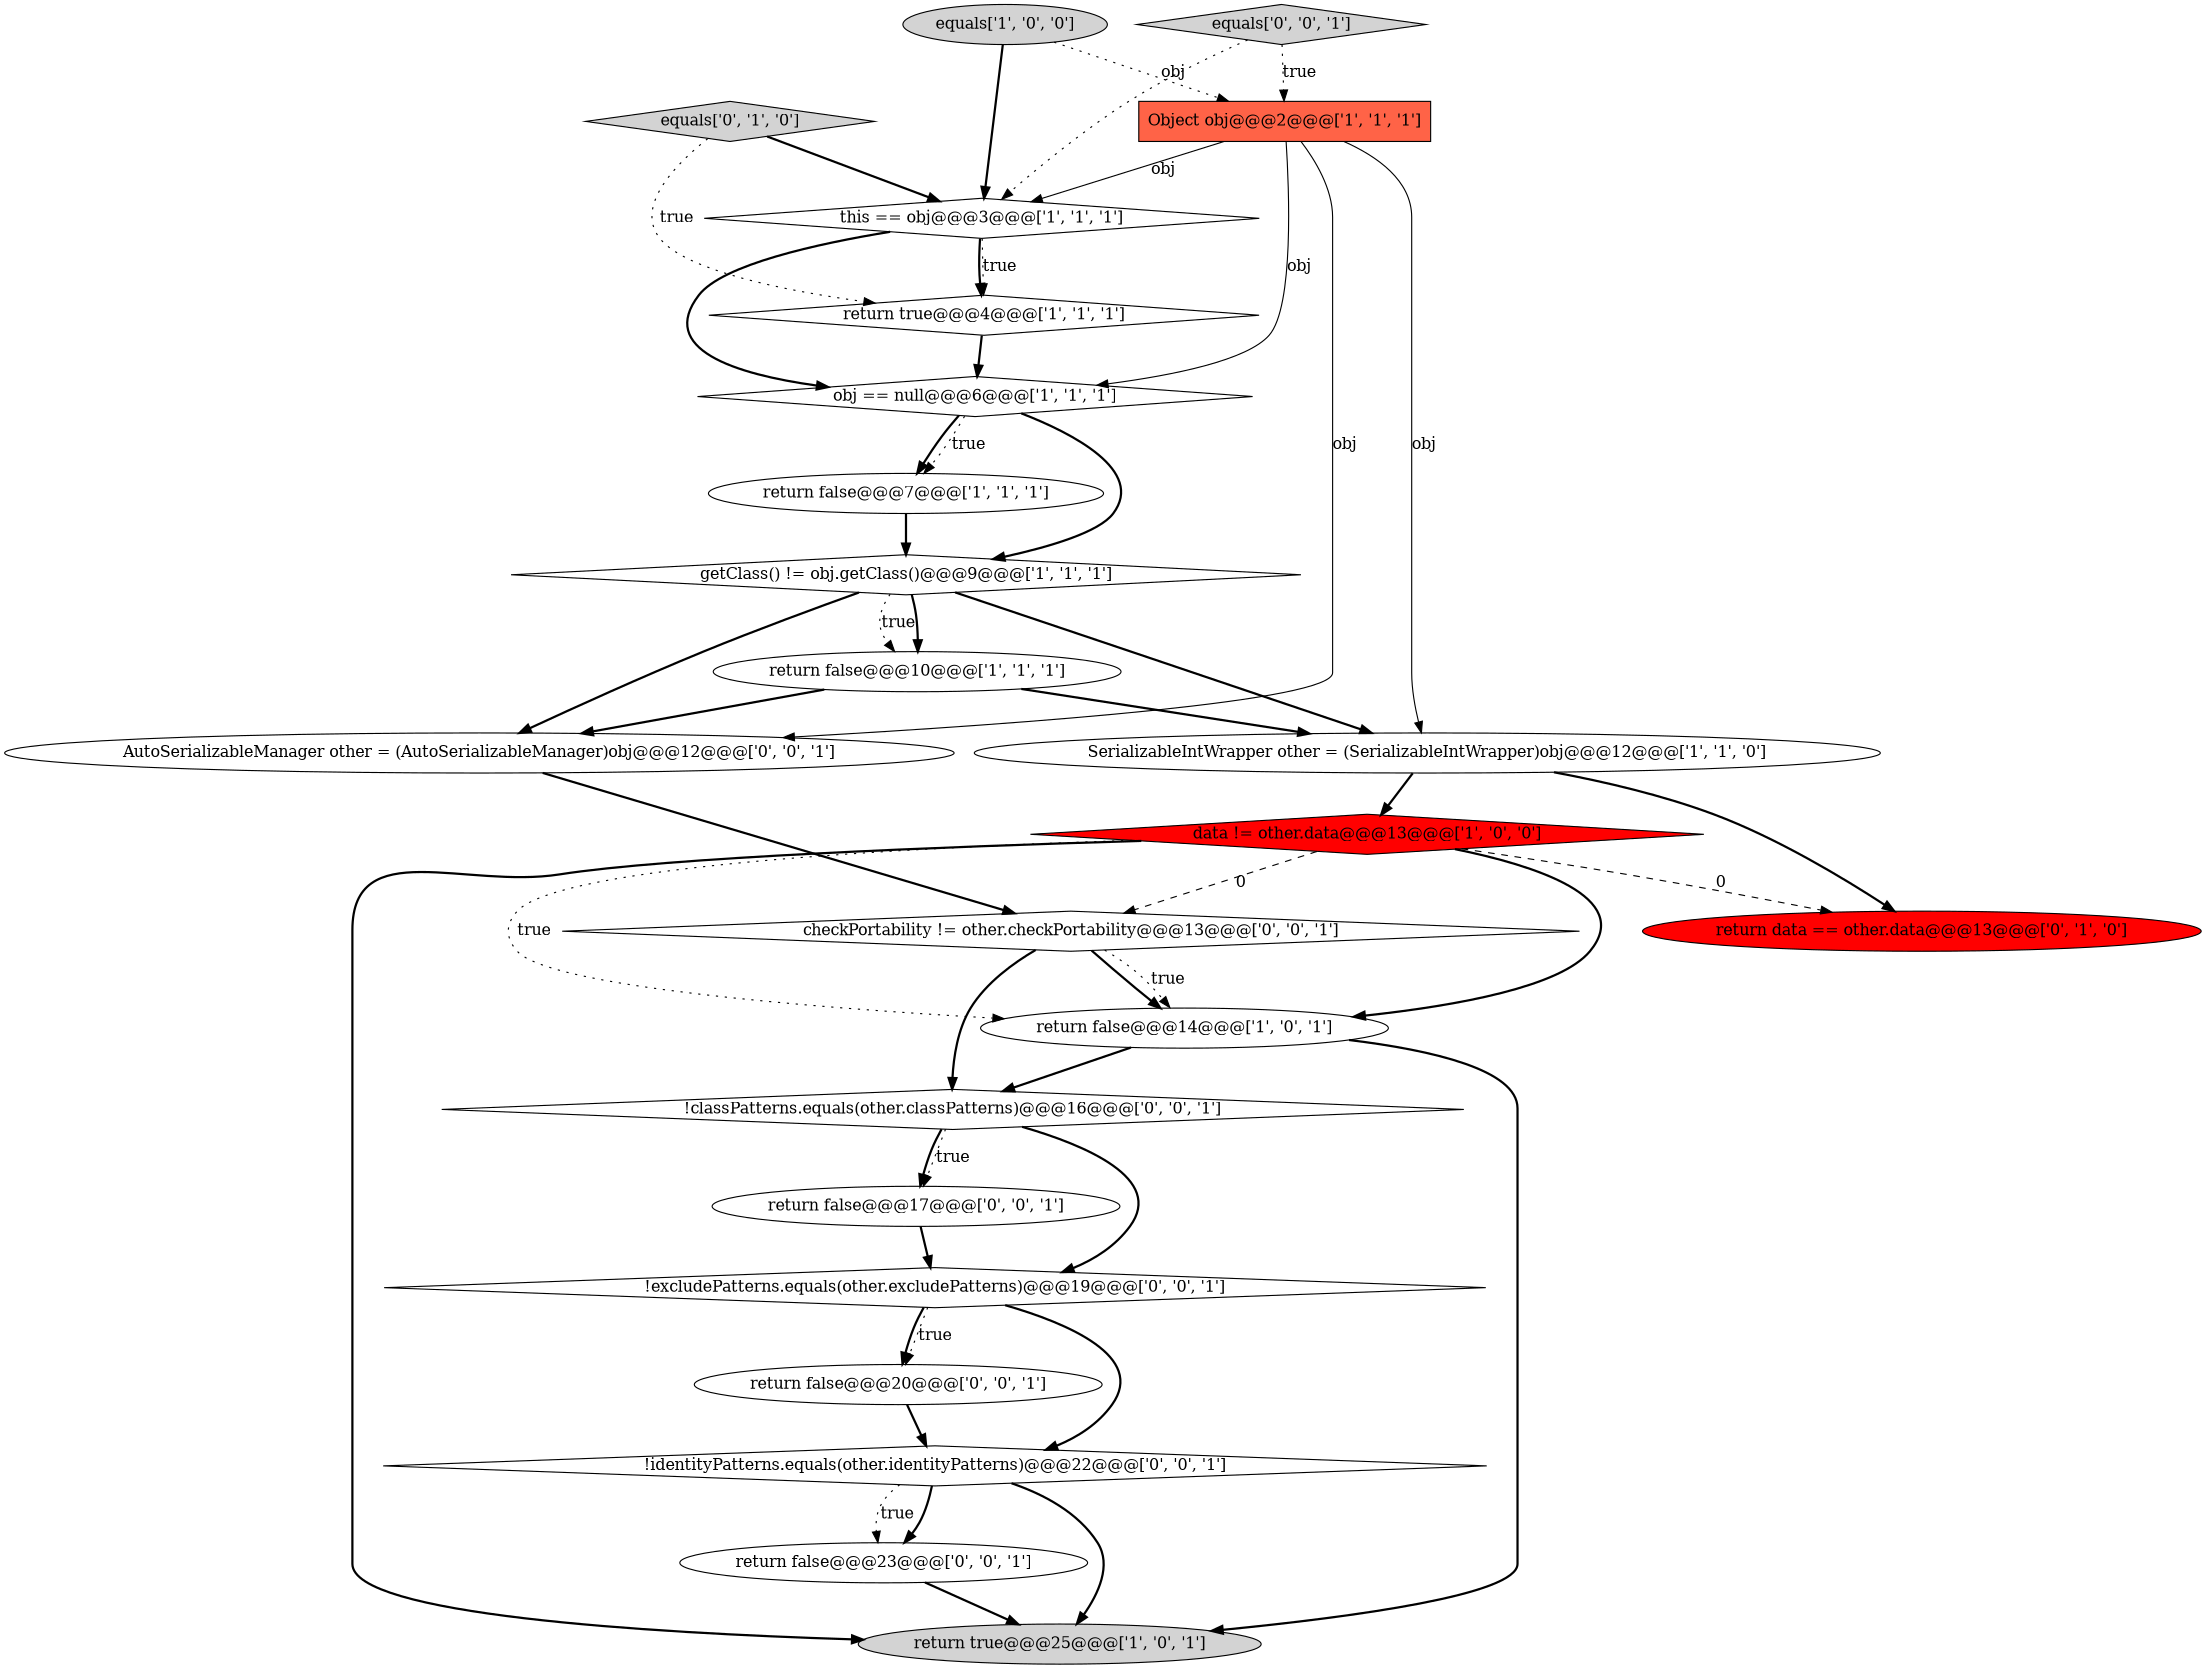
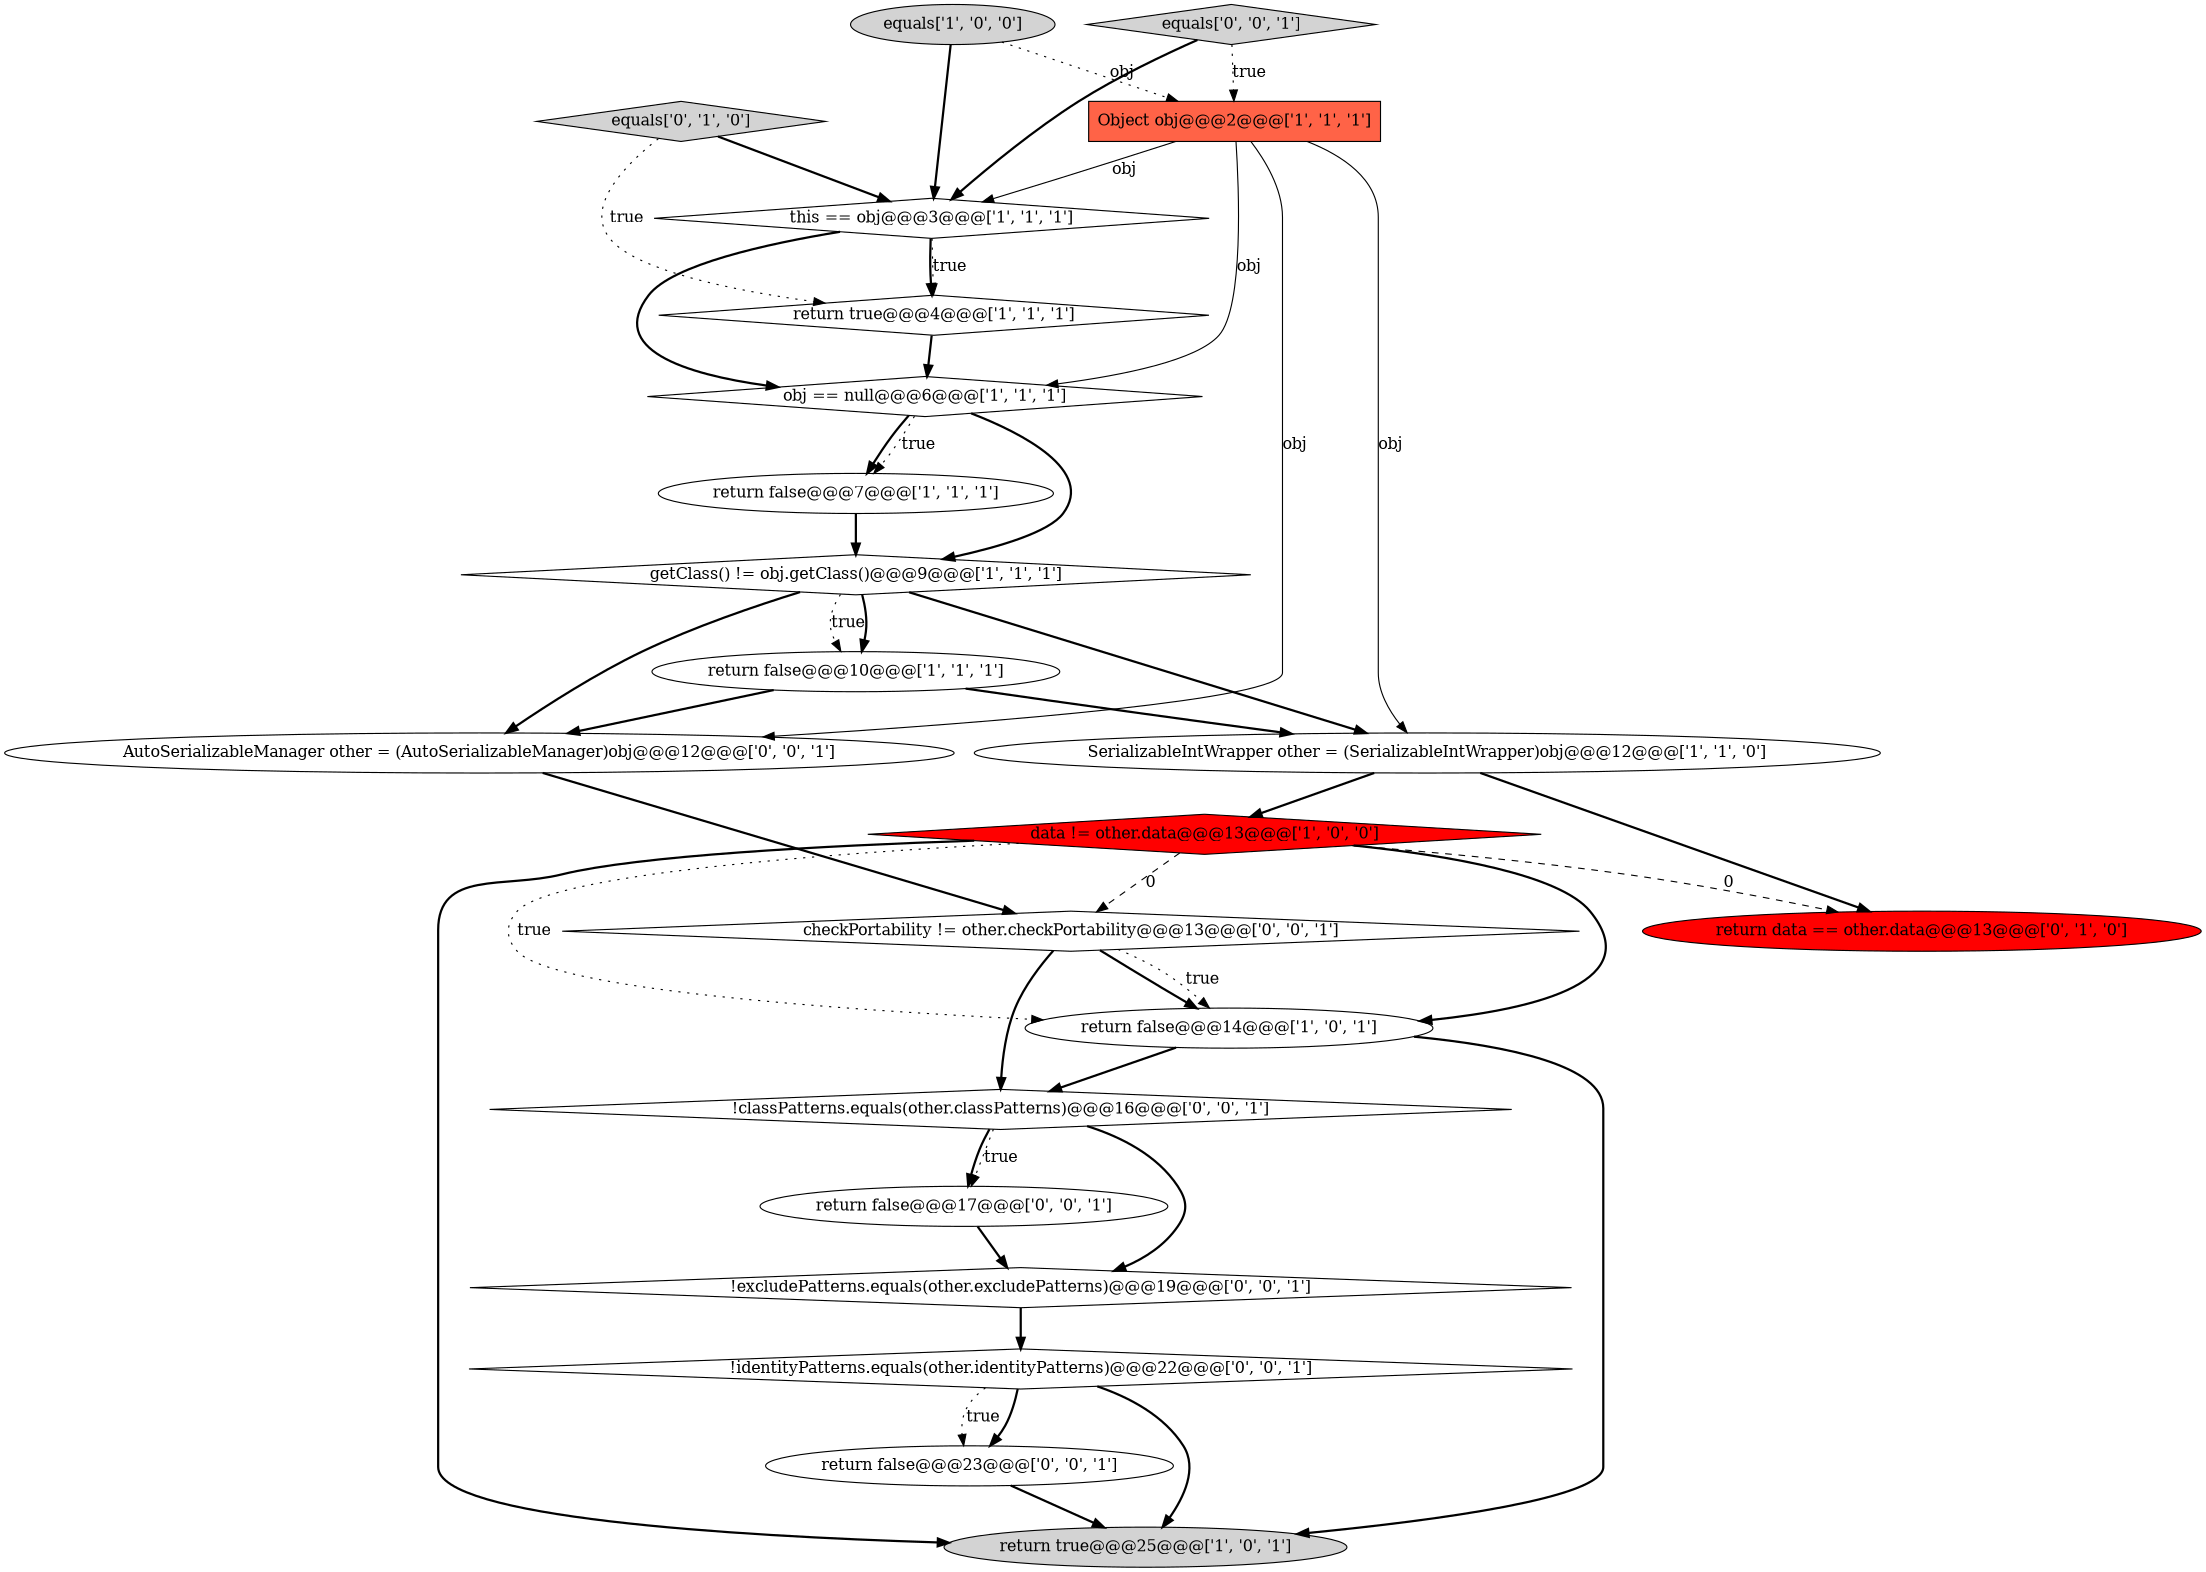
  digraph {
    node [fillcolor=white shape=ellipse style=filled]
    edge [style=bold]
    n1 [label="return false@@@14@@@['1', '0', '1']"]
    n2 [fillcolor=lightgray label="return true@@@25@@@['1', '0', '1']"]
    n3 [label="!classPatterns.equals(other.classPatterns)@@@16@@@['0', '0', '1']" shape=diamond]
    n4 [label="!excludePatterns.equals(other.excludePatterns)@@@19@@@['0', '0', '1']" shape=diamond]
    n5 [label="return false@@@17@@@['0', '0', '1']"]
    n6 [label="this == obj@@@3@@@['1', '1', '1']" shape=diamond]
    n7 [label="return true@@@4@@@['1', '1', '1']" shape=diamond]
    n8 [label="obj == null@@@6@@@['1', '1', '1']" shape=diamond]
    n9 [label="return false@@@7@@@['1', '1', '1']"]
    n10 [label="getClass() != obj.getClass()@@@9@@@['1', '1', '1']" shape=diamond]
    n11 [label="AutoSerializableManager other = (AutoSerializableManager)obj@@@12@@@['0', '0', '1']"]
    n12 [label="return false@@@10@@@['1', '1', '1']"]
    n13 [label="SerializableIntWrapper other = (SerializableIntWrapper)obj@@@12@@@['1', '1', '0']"]
    n14 [label="!identityPatterns.equals(other.identityPatterns)@@@22@@@['0', '0', '1']" shape=diamond]
    n15 [label="return false@@@23@@@['0', '0', '1']"]
    n16 [label="checkPortability != other.checkPortability@@@13@@@['0', '0', '1']" shape=diamond]
    n17 [fillcolor=lightgray label="equals['1', '0', '0']"]
    n18 [fillcolor=tomato label="Object obj@@@2@@@['1', '1', '1']" shape=box]
    n19 [fillcolor=red label="data != other.data@@@13@@@['1', '0', '0']" shape=diamond]
    n20 [fillcolor=red label="return data == other.data@@@13@@@['0', '1', '0']"]
-   n21 [label="return false@@@20@@@['0', '0', '1']"]
    n22 [fillcolor=lightgray label="equals['0', '1', '0']" shape=diamond]
    n23 [fillcolor=lightgray label="equals['0', '0', '1']" shape=diamond]
    n1 -> n2
    n1 -> n3
    n3 -> n4
    n3 -> n5 [label=true style=dotted]
    n3 -> n5
    n4 -> n14
-   n4 -> n21 [label=true style=dotted]
-   n4 -> n21
    n5 -> n4
    n6 -> n7 [label=true style=dotted]
    n6 -> n7
    n6 -> n8
    n7 -> n8
    n8 -> n9
    n8 -> n9 [label=true style=dotted]
    n8 -> n10
    n9 -> n10
    n10 -> n11
    n10 -> n12 [label=true style=dotted]
    n10 -> n12
    n10 -> n13
    n11 -> n16
    n12 -> n11
    n12 -> n13
    n13 -> n19
    n13 -> n20
    n14 -> n2
    n14 -> n15
    n14 -> n15 [label=true style=dotted]
    n15 -> n2
    n16 -> n1
    n16 -> n1 [label=true style=dotted]
    n16 -> n3
    n17 -> n6
    n17 -> n18 [label=obj style=dotted]
    n18 -> n6 [label=obj style=solid]
    n18 -> n8 [label=obj style=solid]
    n18 -> n11 [label=obj style=solid]
    n18 -> n13 [label=obj style=solid]
    n19 -> n1
    n19 -> n1 [label=true style=dotted]
    n19 -> n2
    n19 -> n16 [label=0 style=dashed]
    n19 -> n20 [label=0 style=dashed]
-   n21 -> n14
    n22 -> n6
    n22 -> n7 [label=true style=dotted]
-   n23 -> n6 [style=dotted]
+   n23 -> n6
    n23 -> n18 [label=true style=dotted]
  }
